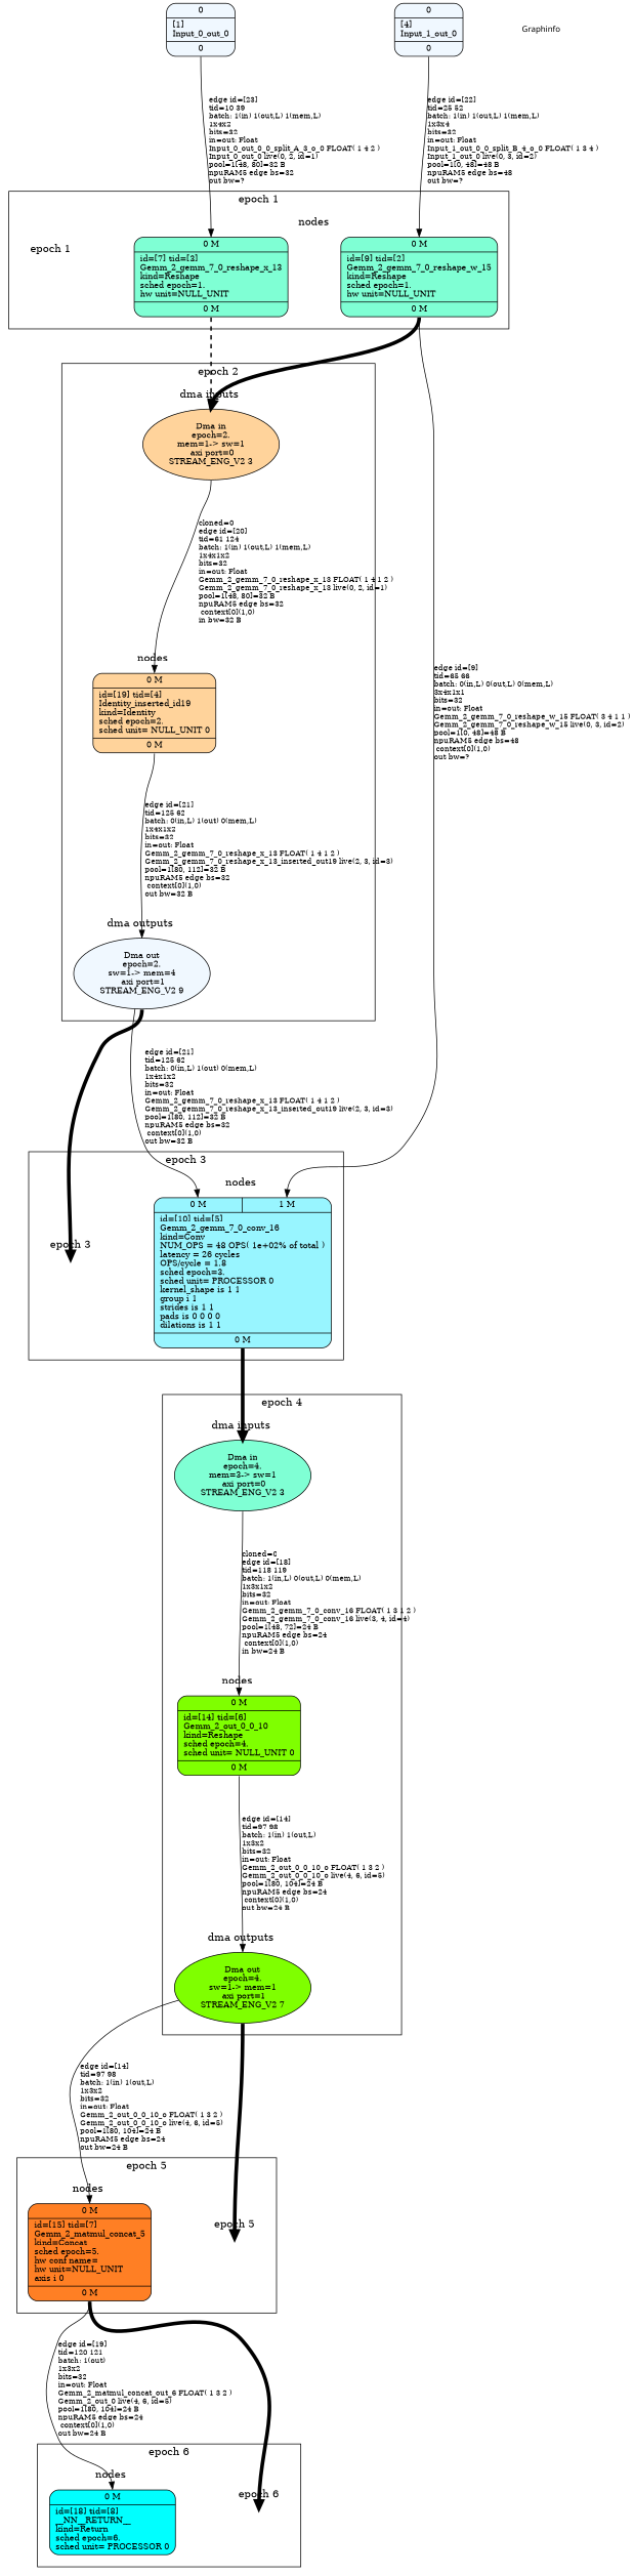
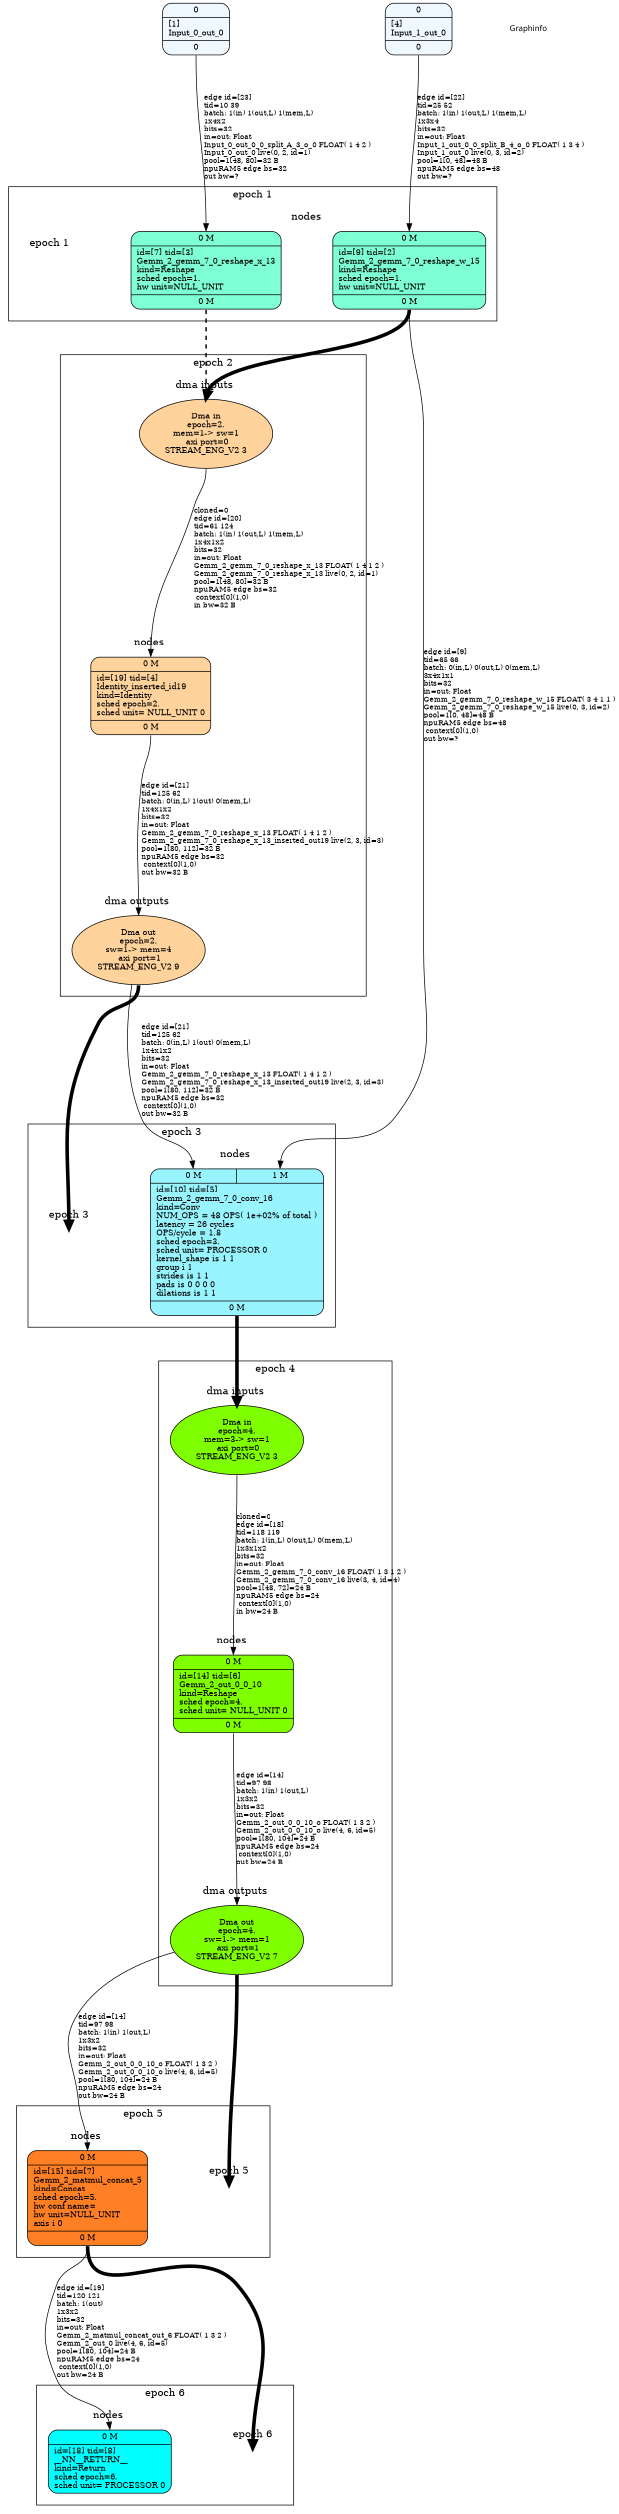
  digraph {
    compound=true
    fontsize=11
    nodesep=1
    rankdir=BU
    ranksep=1.5
    splines=spline
    node [fontsize=11 shape=record style="rounded,filled"]
    edge [fontsize=10 headport=n tailport="o0:s"]
    n1 [fillcolor=aquamarine label="{ { < i0>  0 M } | id=[9] tid=[2]\lGemm_2_gemm_7_0_reshape_w_15\lkind=Reshape\lsched epoch=1.\lhw unit=NULL_UNIT\l | { < o0>  0 M } }"]
    n2 [fillcolor=aquamarine label="{ { < i0>  0 M } | id=[7] tid=[3]\lGemm_2_gemm_7_0_reshape_x_13\lkind=Reshape\lsched epoch=1.\lhw unit=NULL_UNIT\l | { < o0>  0 M } }"]
    dummy_1 [style=invis shape=""]
    n4 [fillcolor=burlywood1 label="{ { < i0>  0 M } | id=[19] tid=[4]\lIdentity_inserted_id19\lkind=Identity\lsched epoch=2.\lsched unit= NULL_UNIT 0\l | { < o0>  0 M } }"]
    n5 [fillcolor=burlywood1 label="Dma in\nepoch=2.\nmem=1-> sw=1\n axi port=0\nSTREAM_ENG_V2 3" shape=ellipse width=0.1]
-   n6 [fillcolor=aliceblue label="Dma out\nepoch=2.\nsw=1-> mem=4\n axi port=1\nSTREAM_ENG_V2 9" shape=ellipse width=0.1]
+   n6 [fillcolor=burlywood1 label="Dma out\nepoch=2.\nsw=1-> mem=4\n axi port=1\nSTREAM_ENG_V2 9" shape=ellipse width=0.1]
    n7 [fillcolor=cadetblue1 label="{ { < i0>  0 M  | < i1>  1 M } | id=[10] tid=[5]\lGemm_2_gemm_7_0_conv_16\lkind=Conv\lNUM_OPS = 48 OPS( 1e+02% of total )\llatency = 26 cycles\lOPS/cycle = 1.8\lsched epoch=3.\lsched unit= PROCESSOR 0\lkernel_shape is 1 1\lgroup i 1\lstrides is 1 1\lpads is 0 0 0 0\ldilations is 1 1\l | { < o0>  0 M } }"]
    dummy_3 [style=invis shape=""]
    n9 [fillcolor=chartreuse label="{ { < i0>  0 M } | id=[14] tid=[6]\lGemm_2_out_0_0_10\lkind=Reshape\lsched epoch=4.\lsched unit= NULL_UNIT 0\l | { < o0>  0 M } }"]
-   n10 [fillcolor=aquamarine label="Dma in\nepoch=4.\nmem=3-> sw=1\n axi port=0\nSTREAM_ENG_V2 3" shape=ellipse width=0.1]
+   n10 [fillcolor=chartreuse label="Dma in\nepoch=4.\nmem=3-> sw=1\n axi port=0\nSTREAM_ENG_V2 3" shape=ellipse width=0.1]
    n11 [fillcolor=chartreuse label="Dma out\nepoch=4.\nsw=1-> mem=1\n axi port=1\nSTREAM_ENG_V2 7" shape=ellipse width=0.1]
    n12 [fillcolor=chocolate1 label="{ { < i0>  0 M } | id=[15] tid=[7]\lGemm_2_matmul_concat_5\lkind=Concat\lsched epoch=5.\lhw conf name=\lhw unit=NULL_UNIT\laxis i 0\l | { < o0>  0 M } }"]
    dummy_5 [style=invis shape=""]
    n14 [fillcolor=cyan label="{ { < i0>  0 M } | id=[18] tid=[8]\l__NN__RETURN__\lkind=Return\lsched epoch=6.\lsched unit= PROCESSOR 0\l}"]
    dummy_6 [style=invis shape=""]
    Graphinfo [color=black fontname="Arial-Bold" shape=plaintext style=rounded]
    n17 [fillcolor=aliceblue label="{ { <i0> 0} |  [4]\lInput_1_out_0 | { <o0> 0} }"]
    n18 [fillcolor=aliceblue label="{ { <i0> 0} |  [1]\lInput_0_out_0 | { <o0> 0} }"]
    subgraph cluster_1 {
      fontsize=14
      label="epoch 1"
      subgraph cluster_2 {
        fontsize=14
        label="nodes "
        peripheries=0
        n1
        n2
      }
      subgraph cluster_3 {
        fontsize=14
        peripheries=0
        dummy_1
      }
    }
    subgraph cluster_4 {
      fontsize=14
      label="epoch 2"
      subgraph cluster_5 {
        fontsize=14
        label="nodes "
        peripheries=0
        n4
      }
      subgraph cluster_6 {
        fontsize=14
        label="dma inputs "
        peripheries=0
        n5
      }
      subgraph cluster_7 {
        fontsize=14
        label="dma outputs "
        peripheries=0
        n6
      }
    }
    subgraph cluster_8 {
      fontsize=14
      label="epoch 3"
      subgraph cluster_9 {
        fontsize=14
        label="nodes "
        peripheries=0
        n7
      }
      subgraph cluster_10 {
        fontsize=14
        peripheries=0
        dummy_3
      }
    }
    subgraph cluster_11 {
      fontsize=14
      label="epoch 4"
      subgraph cluster_12 {
        fontsize=14
        label="nodes "
        peripheries=0
        n9
      }
      subgraph cluster_13 {
        fontsize=14
        label="dma inputs "
        peripheries=0
        n10
      }
      subgraph cluster_14 {
        fontsize=14
        label="dma outputs "
        peripheries=0
        n11
      }
    }
    subgraph cluster_15 {
      fontsize=14
      label="epoch 5"
      subgraph cluster_16 {
        fontsize=14
        label="nodes "
        peripheries=0
        n12
      }
      subgraph cluster_17 {
        fontsize=14
        peripheries=0
        dummy_5
      }
    }
    subgraph cluster_18 {
      fontsize=14
      label="epoch 6"
      subgraph cluster_19 {
        fontsize=14
        label="nodes "
        peripheries=0
        n14
      }
      subgraph cluster_20 {
        fontsize=14
        peripheries=0
        dummy_6
      }
    }
    n1 -> n5 [penwidth=5 strength=1000 tailport=s]
    n1 -> n7 [headport="i1:n" label="edge id=[9]\ltid=65 66\lbatch: 0(in,L) 0(out,L) 0(mem,L) \l3x4x1x1\lbits=32\lin=out: Float\lGemm_2_gemm_7_0_reshape_w_15 FLOAT( 3 4 1 1 )\lGemm_2_gemm_7_0_reshape_w_15 live(0, 3, id=2)\lpool=1[0, 48]=48 B\lnpuRAM5 edge bs=48\l context[0](1,0)\lout bw=?\l"]
    n2 -> n5 [penwidth=2 style=dashed]
    n4 -> n6 [label="edge id=[21]\ltid=125 62\lbatch: 0(in,L) 1(out) 0(mem,L) \l1x4x1x2\lbits=32\lin=out: Float\lGemm_2_gemm_7_0_reshape_x_13 FLOAT( 1 4 1 2 )\lGemm_2_gemm_7_0_reshape_x_13_inserted_out19 live(2, 3, id=3)\lpool=1[80, 112]=32 B\lnpuRAM5 edge bs=32\l context[0](1,0)\lout bw=32 B\l"]
    n5 -> n4 [headport="i0:n" label="cloned=0\ledge id=[20]\ltid=61 124\lbatch: 1(in) 1(out,L) 1(mem,L) \l1x4x1x2\lbits=32\lin=out: Float\lGemm_2_gemm_7_0_reshape_x_13 FLOAT( 1 4 1 2 )\lGemm_2_gemm_7_0_reshape_x_13 live(0, 2, id=1)\lpool=1[48, 80]=32 B\lnpuRAM5 edge bs=32\l context[0](1,0)\lin bw=32 B\l" tailport=s]
    n6 -> n7 [headport="i0:n" label="edge id=[21]\ltid=125 62\lbatch: 0(in,L) 1(out) 0(mem,L) \l1x4x1x2\lbits=32\lin=out: Float\lGemm_2_gemm_7_0_reshape_x_13 FLOAT( 1 4 1 2 )\lGemm_2_gemm_7_0_reshape_x_13_inserted_out19 live(2, 3, id=3)\lpool=1[80, 112]=32 B\lnpuRAM5 edge bs=32\l context[0](1,0)\lout bw=32 B\l" tailport=""]
    n6 -> dummy_3 [penwidth=5 strength=1000 tailport=s]
    n7 -> n10 [penwidth=5 strength=1000 tailport=s]
    n7 -> n10 [penwidth=2 style=dashed]
    n9 -> n11 [label="edge id=[14]\ltid=97 98\lbatch: 1(in) 1(out,L) \l1x3x2\lbits=32\lin=out: Float\lGemm_2_out_0_0_10_o FLOAT( 1 3 2 )\lGemm_2_out_0_0_10_o live(4, 6, id=5)\lpool=1[80, 104]=24 B\lnpuRAM5 edge bs=24\l context[0](1,0)\lout bw=24 B\l"]
    n10 -> n9 [headport="i0:n" label="cloned=0\ledge id=[18]\ltid=118 119\lbatch: 1(in,L) 0(out,L) 0(mem,L) \l1x3x1x2\lbits=32\lin=out: Float\lGemm_2_gemm_7_0_conv_16 FLOAT( 1 3 1 2 )\lGemm_2_gemm_7_0_conv_16 live(3, 4, id=4)\lpool=1[48, 72]=24 B\lnpuRAM5 edge bs=24\l context[0](1,0)\lin bw=24 B\l" tailport=s]
    n11 -> n12 [headport="i0:n" label="edge id=[14]\ltid=97 98\lbatch: 1(in) 1(out,L) \l1x3x2\lbits=32\lin=out: Float\lGemm_2_out_0_0_10_o FLOAT( 1 3 2 )\lGemm_2_out_0_0_10_o live(4, 6, id=5)\lpool=1[80, 104]=24 B\lnpuRAM5 edge bs=24\lout bw=24 B\l" tailport=""]
    n11 -> dummy_5 [penwidth=5 strength=1000 tailport=s]
    n12 -> n14 [headport="i0:n" label="edge id=[19]\ltid=120 121\lbatch: 1(out) \l1x3x2\lbits=32\lin=out: Float\lGemm_2_matmul_concat_out_6 FLOAT( 1 3 2 )\lGemm_2_out_0 live(4, 6, id=5)\lpool=1[80, 104]=24 B\lnpuRAM5 edge bs=24\l context[0](1,0)\lout bw=24 B\l"]
    n12 -> dummy_6 [penwidth=5 strength=1000 tailport=s]
    n17 -> n1 [headport="i0:n" label="edge id=[22]\ltid=25 52\lbatch: 1(in) 1(out,L) 1(mem,L) \l1x3x4\lbits=32\lin=out: Float\lInput_1_out_0_0_split_B_4_o_0 FLOAT( 1 3 4 )\lInput_1_out_0 live(0, 3, id=2)\lpool=1[0, 48]=48 B\lnpuRAM5 edge bs=48\lout bw=?\l"]
    n18 -> n2 [headport="i0:n" label="edge id=[23]\ltid=10 39\lbatch: 1(in) 1(out,L) 1(mem,L) \l1x4x2\lbits=32\lin=out: Float\lInput_0_out_0_0_split_A_3_o_0 FLOAT( 1 4 2 )\lInput_0_out_0 live(0, 2, id=1)\lpool=1[48, 80]=32 B\lnpuRAM5 edge bs=32\lout bw=?\l"]
  }
